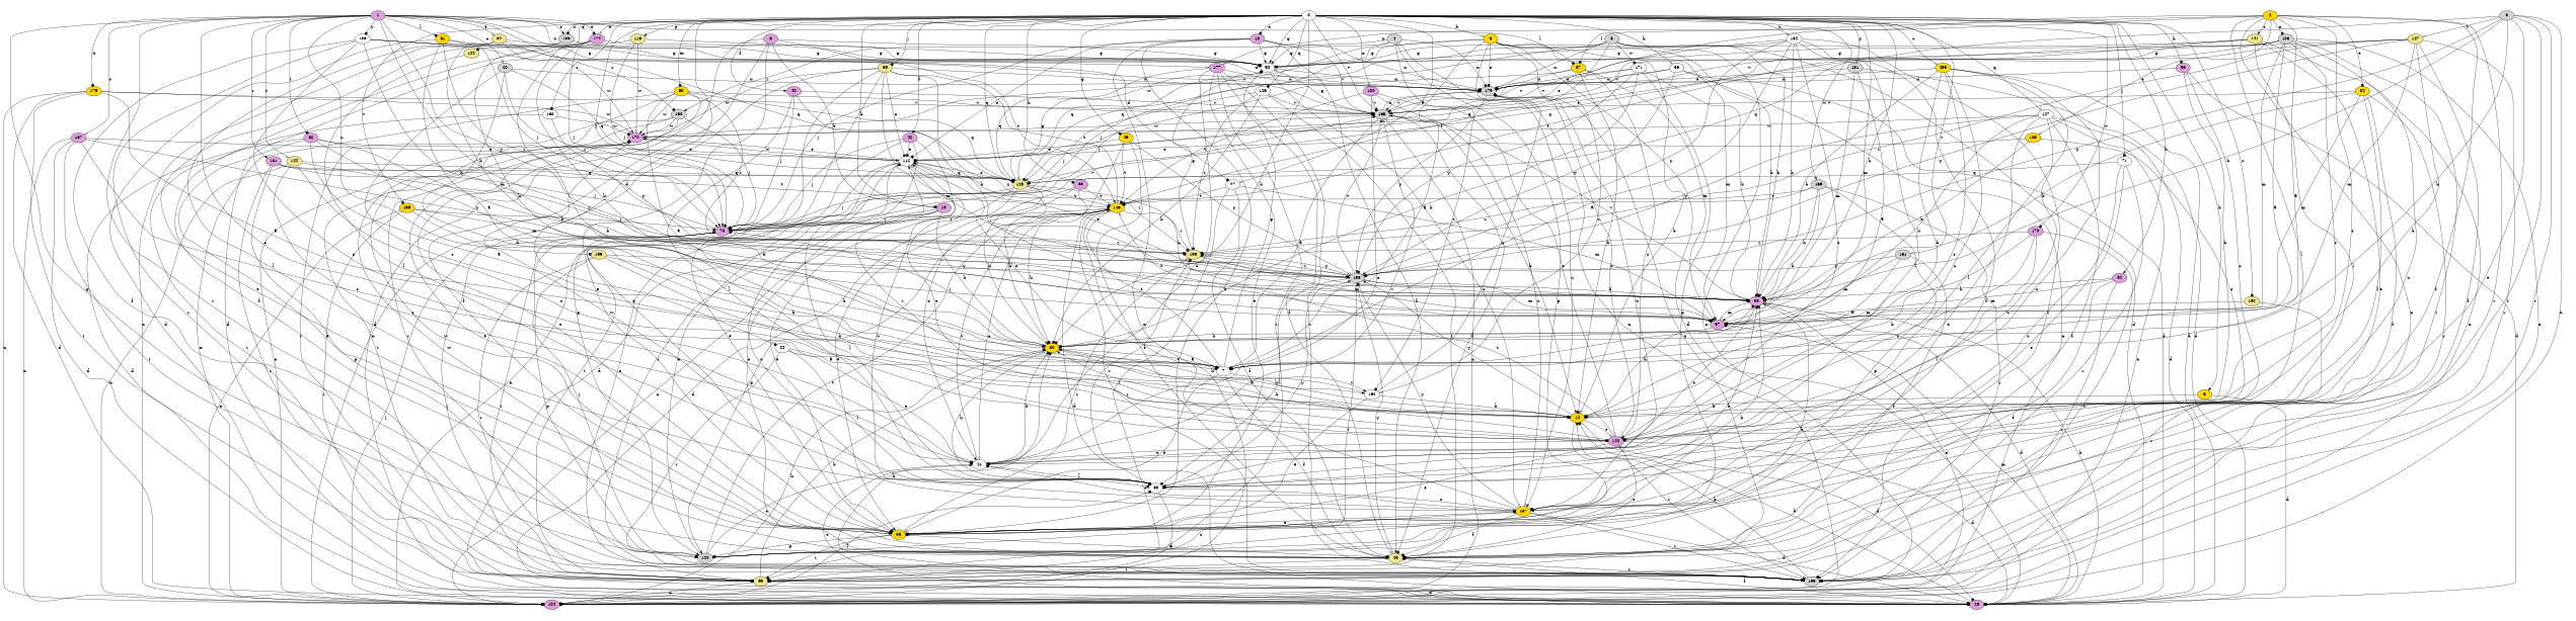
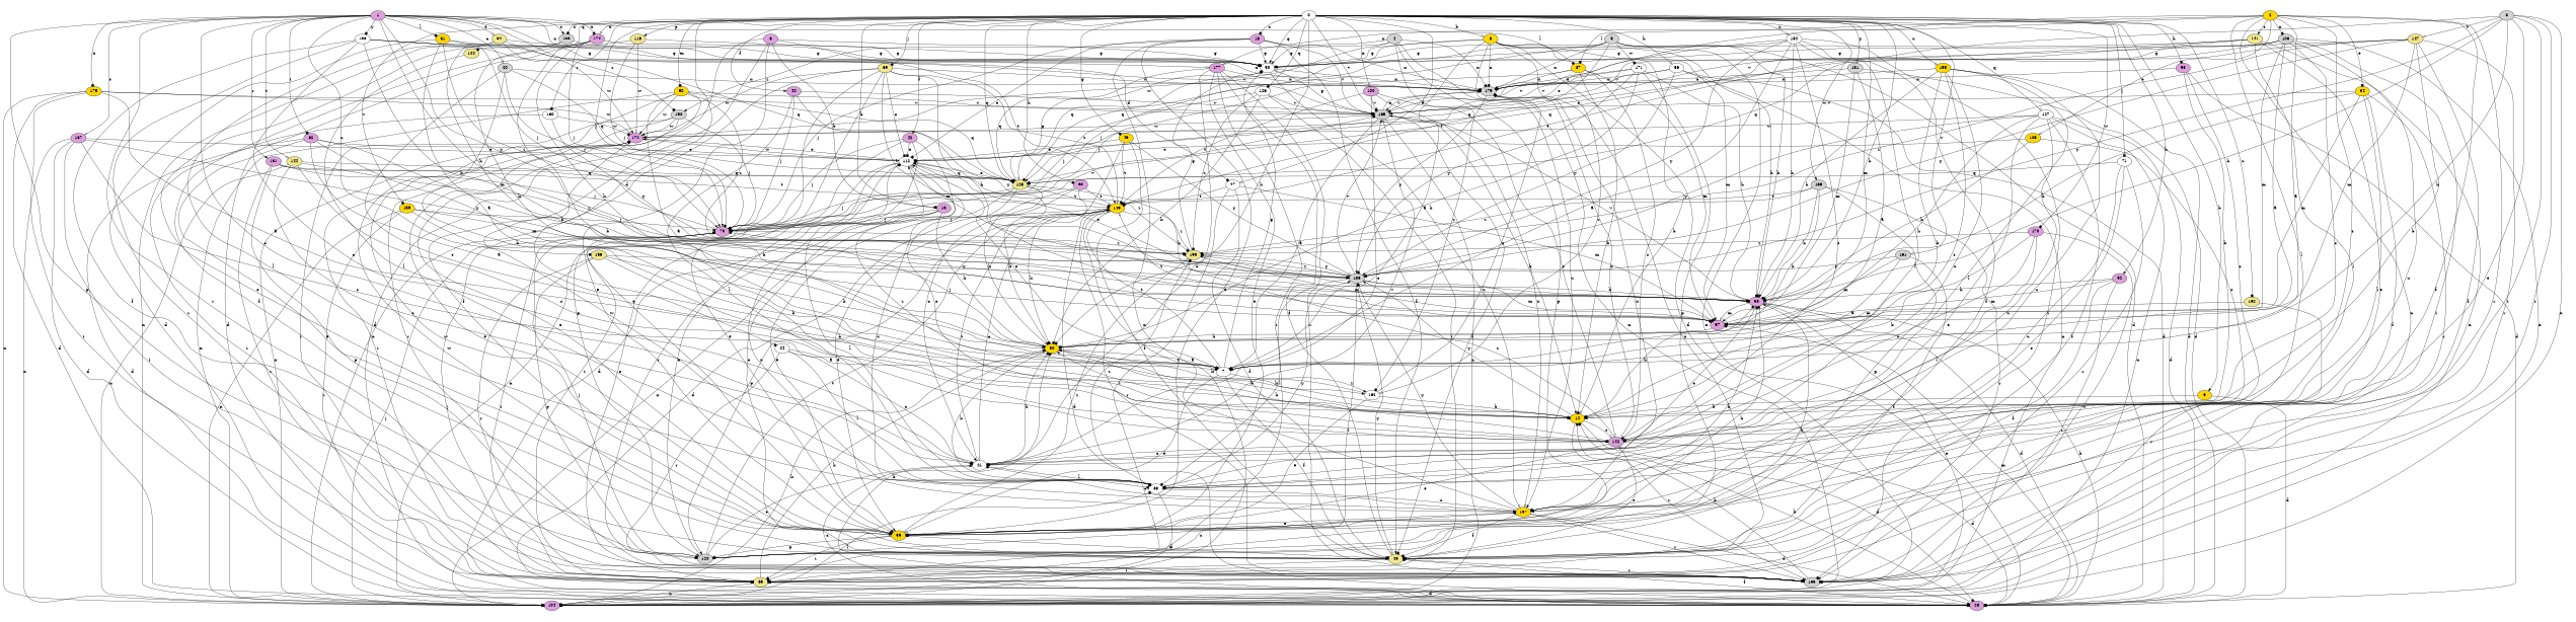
  strict digraph {
    node [fillcolor=plum style=filled]
    edge [arrowhead=box]
    0 [fillcolor=white]
    8 [fillcolor=gold]
    9 [fillcolor=gold]
    13
    18
    24 [fillcolor=white]
    27 [fillcolor=white]
    40
    42
    49 [fillcolor=gold]
    50 [fillcolor=white]
    52
    53
    56 [fillcolor=white]
    58
    69 [fillcolor=khaki]
    71 [fillcolor=white]
    73
    n19 [label=68]
    80 [fillcolor=gold]
    90 [fillcolor=gold]
    97
    100
    119 [fillcolor=khaki]
    124 [fillcolor=khaki]
    126 [fillcolor=white]
    127 [fillcolor=white]
    128 [fillcolor=khaki]
    130 [fillcolor=white]
    136 [fillcolor=lightgrey]
    152 [fillcolor=khaki]
    154 [fillcolor=white]
-   155 [fillcolor=gold label=455]
+   155 [fillcolor=gold]
    159 [fillcolor=gold]
    161 [fillcolor=lightgrey]
    165 [fillcolor=lightgrey]
    169 [fillcolor=lightgrey]
    170
    174
    181 [fillcolor=lightgrey]
    7 [fillcolor=white]
    104
    179 [fillcolor=lightgrey]
    192 [fillcolor=white]
    28
    14 [fillcolor=gold]
    88 [fillcolor=white]
    157 [fillcolor=gold]
    43 [fillcolor=khaki]
    112 [fillcolor=white]
    35 [fillcolor=gold]
    21 [fillcolor=white]
    135 [fillcolor=lightgrey]
    65 [fillcolor=khaki]
    149 [fillcolor=gold]
    186 [fillcolor=lightgrey]
    120 [fillcolor=lightgrey]
    172
    193 [fillcolor=khaki]
    142
    1
    20 [fillcolor=lightgrey]
    32 [fillcolor=khaki]
    62
    81 [fillcolor=gold]
    87 [fillcolor=gold]
    131
    137
    144 [fillcolor=khaki]
    156 [fillcolor=khaki]
    175 [fillcolor=gold]
    177
    183 [fillcolor=white]
    190 [fillcolor=lightgrey]
    2 [fillcolor=gold]
    34 [fillcolor=gold]
    103 [fillcolor=lightgrey]
    105 [fillcolor=gold]
    141 [fillcolor=khaki]
    3 [fillcolor=lightgrey]
    147 [fillcolor=khaki]
    4 [fillcolor=lightgrey]
    5 [fillcolor=lightgrey]
    171 [fillcolor=white]
    6
    0 -> 8 [arrowhead=onormal label=b]
    0 -> 9 [arrowhead=normal label=b]
    0 -> 13 [arrowhead=normal label=b]
    0 -> 18 [label=c]
    0 -> 24 [label=d]
    0 -> 27 [arrowhead=onormal label=d]
    0 -> 40 [arrowhead=normal label=f]
    0 -> 42 [arrowhead=normal label=f]
    0 -> 49 [label=g]
    0 -> 50 [arrowhead=normal label=g]
    0 -> 52 [arrowhead=normal label=h]
    0 -> 53 [label=h]
    0 -> 56 [arrowhead=onormal label=h]
    0 -> 58 [arrowhead=normal label=h]
    0 -> 69 [label=j]
    0 -> 71 [label=j]
    0 -> 73 [label=j]
    0 -> n19 [label=k]
    0 -> 80 [label=k]
    0 -> 90 [label=m]
    0 -> 97 [arrowhead=onormal label=m]
    0 -> 100 [arrowhead=onormal label=n]
    0 -> 119 [arrowhead=normal label=p]
    0 -> 124 [label=q]
    0 -> 126 [label=q]
    0 -> 127 [arrowhead=onormal label=q]
    0 -> 128 [arrowhead=normal label=q]
    0 -> 130 [label=r]
    0 -> 136 [label=s]
    0 -> 152 [label=u]
    0 -> 154 [arrowhead=onormal label=u]
    0 -> 155 [arrowhead=onormal label=u]
    0 -> 159 [label=v]
    0 -> 161 [arrowhead=onormal label=v]
    0 -> 165 [label=v]
    0 -> 169 [arrowhead=normal label=w]
    0 -> 170 [label=w]
    0 -> 174 [arrowhead=onormal label=x]
    0 -> 181 [arrowhead=onormal label=y]
    8 -> 50 [label=g]
    8 -> 58 [label=h]
    8 -> 73 [arrowhead=onormal label=j]
    8 -> 97 [arrowhead=normal label=m]
    8 -> 7 [label=a]
    8 -> 104 [arrowhead=onormal label=n]
    8 -> 179 [label=x]
    8 -> 192 [arrowhead=onormal label=z]
    8 -> 28 [label=d]
    8 -> 14 [arrowhead=onormal label=b]
    9 -> 28 [label=d]
    9 -> 14 [arrowhead=normal label=b]
    13 -> 73 [arrowhead=onormal label=j]
    13 -> 80 [arrowhead=onormal label=k]
    13 -> 192 [arrowhead=normal label=z]
    13 -> 88 [label=l]
    13 -> 157 [label=u]
    18 -> 50 [arrowhead=normal label=g]
    18 -> 73 [arrowhead=normal label=j]
    18 -> 165 [arrowhead=normal label=v]
    18 -> 104 [arrowhead=onormal label=n]
    18 -> 179 [label=x]
    18 -> 43 [arrowhead=normal label=f]
    18 -> 112 [label=o]
    18 -> 35 [arrowhead=normal label=e]
    24 -> 7 [arrowhead=onormal label=a]
    24 -> 88 [label=l]
    24 -> 21 [arrowhead=normal label=c]
    24 -> 135 [arrowhead=onormal label=r]
    27 -> 97 [label=m]
    27 -> 43 [label=f]
    27 -> 65 [label=i]
    27 -> 149 [label=t]
    40 -> 73 [arrowhead=normal label=j]
    40 -> 165 [arrowhead=normal label=v]
    40 -> 88 [label=l]
    40 -> 186 [label=y]
    42 -> 73 [arrowhead=onormal label=j]
    42 -> 28 [arrowhead=onormal label=d]
    42 -> 112 [label=o]
    42 -> 35 [arrowhead=normal label=e]
    42 -> 135 [arrowhead=normal label=r]
    49 -> 43 [arrowhead=onormal label=f]
    49 -> 112 [label=o]
    49 -> 21 [arrowhead=normal label=c]
    49 -> 149 [arrowhead=normal label=t]
    49 -> 186 [arrowhead=onormal label=y]
    50 -> 179 [arrowhead=onormal label=x]
    50 -> 157 [arrowhead=onormal label=u]
    52 -> 58 [label=h]
    52 -> 97 [arrowhead=normal label=m]
    52 -> 43 [arrowhead=onormal label=f]
    52 -> 135 [label=r]
    53 -> 179 [label=x]
    53 -> 28 [arrowhead=normal label=d]
    53 -> 14 [label=b]
    53 -> 21 [arrowhead=normal label=c]
    56 -> 165 [label=v]
    56 -> 104 [arrowhead=normal label=n]
    56 -> 179 [label=x]
    56 -> 28 [label=d]
    56 -> 186 [arrowhead=normal label=y]
    58 -> 97 [arrowhead=onormal label=m]
    58 -> 165 [arrowhead=normal label=v]
    58 -> 104 [label=n]
    58 -> 28 [arrowhead=onormal label=d]
    58 -> 21 [arrowhead=onormal label=c]
    69 -> 58 [label=h]
    69 -> 97 [arrowhead=normal label=m]
    69 -> 104 [label=n]
    69 -> 179 [arrowhead=normal label=x]
    69 -> 112 [label=o]
    69 -> 35 [label=e]
    69 -> 149 [arrowhead=onormal label=t]
    69 -> 120 [arrowhead=normal label=p]
    69 -> 172 [arrowhead=onormal label=w]
    71 -> 128 [arrowhead=normal label=q]
    71 -> 157 [arrowhead=normal label=u]
    71 -> 35 [label=e]
    71 -> 135 [arrowhead=normal label=r]
    73 -> 165 [label=v]
    73 -> 65 [label=i]
    73 -> 193 [arrowhead=normal label=z]
    n19 -> 80 [label=k]
    n19 -> 28 [label=d]
    n19 -> 35 [arrowhead=normal label=e]
    n19 -> 149 [arrowhead=onormal label=t]
    80 -> 73 [label=j]
    80 -> 7 [label=a]
    80 -> 14 [arrowhead=onormal label=b]
    90 -> 128 [label=q]
    90 -> 165 [label=v]
    90 -> 7 [arrowhead=onormal label=a]
    90 -> 104 [arrowhead=normal label=n]
    90 -> 135 [label=r]
    90 -> 65 [arrowhead=normal label=i]
    90 -> 172 [arrowhead=normal label=w]
    90 -> 193 [label=z]
    97 -> 80 [arrowhead=normal label=k]
    97 -> 149 [arrowhead=onormal label=t]
    100 -> 165 [arrowhead=normal label=v]
    100 -> 157 [arrowhead=onormal label=u]
    100 -> 21 [arrowhead=onormal label=c]
    100 -> 149 [label=t]
    100 -> 142 [arrowhead=onormal label=s]
    119 -> 50 [arrowhead=onormal label=g]
    119 -> 73 [label=j]
    119 -> 28 [arrowhead=normal label=d]
    119 -> 172 [arrowhead=onormal label=w]
    124 -> 88 [arrowhead=normal label=l]
    126 -> 73 [label=j]
    126 -> 80 [label=k]
    126 -> 165 [arrowhead=normal label=v]
    126 -> 65 [arrowhead=onormal label=i]
    126 -> 193 [label=z]
    127 -> 80 [label=k]
    127 -> 104 [arrowhead=normal label=n]
    127 -> 28 [label=d]
    127 -> 157 [label=u]
    127 -> 43 [label=f]
    127 -> 35 [label=e]
    127 -> 186 [arrowhead=normal label=y]
    127 -> 172 [arrowhead=onormal label=w]
    128 -> 50 [label=g]
    128 -> 58 [arrowhead=normal label=h]
    128 -> 73 [label=j]
    128 -> 80 [arrowhead=onormal label=k]
    128 -> 104 [arrowhead=onormal label=n]
    128 -> 112 [label=o]
    128 -> 35 [arrowhead=normal label=e]
    128 -> 149 [label=t]
    130 -> 65 [label=i]
    130 -> 186 [arrowhead=onormal label=y]
    130 -> 172 [label=w]
    136 -> 50 [arrowhead=normal label=g]
    136 -> 80 [arrowhead=normal label=k]
    136 -> 104 [arrowhead=normal label=n]
    152 -> 97 [label=m]
    152 -> 135 [label=r]
    154 -> 50 [arrowhead=onormal label=g]
    154 -> 58 [label=h]
    154 -> 128 [arrowhead=normal label=q]
    154 -> 7 [arrowhead=onormal label=a]
    154 -> 88 [arrowhead=normal label=l]
    154 -> 43 [arrowhead=normal label=f]
    154 -> 65 [arrowhead=normal label=i]
    154 -> 186 [arrowhead=onormal label=y]
    154 -> 142 [label=s]
    155 -> 58 [arrowhead=normal label=h]
    155 -> 179 [arrowhead=onormal label=x]
    155 -> 28 [arrowhead=onormal label=d]
    155 -> 14 [arrowhead=onormal label=b]
    155 -> 88 [arrowhead=normal label=l]
    155 -> 157 [label=u]
    155 -> 21 [arrowhead=normal label=c]
    155 -> 142 [arrowhead=onormal label=s]
    159 -> 58 [label=h]
    159 -> 73 [label=j]
    159 -> 104 [label=n]
    159 -> 14 [arrowhead=normal label=b]
    159 -> 65 [arrowhead=onormal label=i]
    161 -> 97 [arrowhead=normal label=m]
    161 -> 7 [label=a]
    161 -> 43 [label=f]
    161 -> 186 [arrowhead=normal label=y]
    165 -> 50 [arrowhead=onormal label=g]
    165 -> 7 [arrowhead=onormal label=a]
    165 -> 104 [arrowhead=onormal label=n]
    165 -> 179 [arrowhead=normal label=x]
    165 -> 14 [arrowhead=normal label=b]
    165 -> 43 [label=f]
    165 -> 172 [arrowhead=onormal label=w]
    169 -> 58 [label=h]
    169 -> 80 [arrowhead=onormal label=k]
    169 -> 135 [label=r]
    169 -> 149 [label=t]
    169 -> 120 [arrowhead=normal label=p]
    169 -> 193 [label=z]
    170 -> 14 [label=b]
    170 -> 88 [label=l]
    170 -> 135 [arrowhead=onormal label=r]
    170 -> 193 [label=z]
    170 -> 142 [arrowhead=onormal label=s]
    174 -> 50 [arrowhead=onormal label=g]
    174 -> 73 [arrowhead=normal label=j]
    174 -> 80 [label=k]
    174 -> 14 [arrowhead=normal label=b]
    174 -> 43 [arrowhead=normal label=f]
    174 -> 35 [arrowhead=onormal label=e]
    181 -> 97 [arrowhead=normal label=m]
    181 -> 7 [arrowhead=onormal label=a]
    181 -> 179 [arrowhead=normal label=x]
    181 -> 28 [arrowhead=normal label=d]
    7 -> 50 [arrowhead=onormal label=g]
    7 -> 192 [arrowhead=normal label=z]
    7 -> 43 [arrowhead=onormal label=f]
    7 -> 112 [arrowhead=normal label=o]
    7 -> 35 [arrowhead=onormal label=e]
    7 -> 149 [arrowhead=onormal label=t]
    104 -> 73 [arrowhead=onormal label=j]
    104 -> 80 [label=k]
    104 -> 88 [label=l]
    179 -> 165 [arrowhead=normal label=v]
    179 -> 186 [arrowhead=normal label=y]
    192 -> 80 [arrowhead=normal label=k]
    192 -> 179 [label=x]
    192 -> 14 [arrowhead=onormal label=b]
    192 -> 35 [arrowhead=onormal label=e]
    28 -> 58 [arrowhead=onormal label=h]
    28 -> 80 [label=k]
    28 -> 97 [label=m]
    28 -> 14 [label=b]
    28 -> 43 [label=f]
    28 -> 21 [arrowhead=normal label=c]
    14 -> 58 [label=h]
    14 -> 80 [arrowhead=normal label=k]
    14 -> 28 [label=d]
    14 -> 135 [arrowhead=onormal label=r]
    14 -> 186 [arrowhead=normal label=y]
    14 -> 142 [arrowhead=onormal label=s]
    88 -> 80 [arrowhead=onormal label=k]
    88 -> 104 [arrowhead=onormal label=n]
    88 -> 157 [arrowhead=onormal label=u]
    88 -> 186 [arrowhead=normal label=y]
    88 -> 172 [arrowhead=normal label=w]
    88 -> 193 [arrowhead=normal label=z]
    157 -> 58 [label=h]
    157 -> 179 [arrowhead=normal label=x]
    157 -> 28 [arrowhead=normal label=d]
    157 -> 43 [label=f]
    157 -> 35 [label=e]
    157 -> 21 [label=c]
    157 -> 135 [label=r]
    157 -> 149 [arrowhead=onormal label=t]
    157 -> 186 [arrowhead=normal label=y]
    43 -> 112 [arrowhead=normal label=o]
    43 -> 135 [arrowhead=normal label=r]
    43 -> 65 [arrowhead=normal label=i]
    43 -> 186 [arrowhead=normal label=y]
    43 -> 172 [label=w]
    43 -> 142 [arrowhead=onormal label=s]
    112 -> 128 [arrowhead=normal label=q]
    112 -> 104 [arrowhead=normal label=n]
    112 -> 157 [arrowhead=onormal label=u]
    112 -> 65 [label=i]
    112 -> 172 [arrowhead=normal label=w]
    112 -> 193 [label=z]
    35 -> 58 [label=h]
    35 -> 43 [label=f]
    35 -> 65 [arrowhead=normal label=i]
    35 -> 120 [arrowhead=normal label=p]
    35 -> 172 [label=w]
    35 -> 193 [arrowhead=onormal label=z]
    21 -> 80 [label=k]
    21 -> 165 [arrowhead=onormal label=v]
    21 -> 88 [label=l]
    21 -> 149 [arrowhead=normal label=t]
    135 -> 14 [label=b]
    65 -> 73 [arrowhead=normal label=j]
    65 -> 80 [arrowhead=onormal label=k]
    65 -> 104 [label=n]
    65 -> 179 [label=x]
    65 -> 28 [label=d]
    65 -> 112 [arrowhead=normal label=o]
    149 -> 73 [arrowhead=onormal label=j]
    149 -> 80 [label=k]
    149 -> 28 [arrowhead=onormal label=d]
    149 -> 21 [arrowhead=onormal label=c]
    149 -> 135 [arrowhead=normal label=r]
    149 -> 120 [arrowhead=normal label=p]
    149 -> 193 [arrowhead=onormal label=z]
    186 -> 58 [arrowhead=normal label=h]
    186 -> 97 [arrowhead=onormal label=m]
    186 -> 165 [arrowhead=normal label=v]
    186 -> 88 [label=l]
    186 -> 112 [arrowhead=onormal label=o]
    186 -> 65 [label=i]
    186 -> 193 [label=z]
    120 -> 58 [arrowhead=normal label=h]
    120 -> 73 [label=j]
    120 -> 157 [label=u]
    120 -> 112 [label=o]
    120 -> 21 [arrowhead=onormal label=c]
    120 -> 149 [arrowhead=onormal label=t]
    172 -> 112 [arrowhead=onormal label=o]
    172 -> 35 [arrowhead=normal label=e]
    193 -> 50 [label=g]
    193 -> 97 [label=m]
    193 -> 186 [arrowhead=onormal label=y]
    142 -> 80 [arrowhead=normal label=k]
    142 -> 179 [label=x]
    142 -> 28 [arrowhead=normal label=d]
    142 -> 112 [arrowhead=onormal label=o]
    142 -> 35 [arrowhead=onormal label=e]
    142 -> 21 [label=c]
    142 -> 193 [label=z]
    1 -> 27 [label=d]
    1 -> 58 [label=h]
    1 -> 136 [arrowhead=normal label=s]
    1 -> 174 [label=x]
    1 -> 21 [label=c]
    1 -> 135 [label=r]
    1 -> 186 [arrowhead=onormal label=y]
    1 -> 120 [arrowhead=normal label=p]
    1 -> 20 [arrowhead=onormal label=c]
    1 -> 32 [arrowhead=onormal label=e]
    1 -> 62 [label=i]
    1 -> 81 [label=l]
    1 -> 87 [label=l]
    1 -> 131 [arrowhead=normal label=r]
    1 -> 137 [arrowhead=onormal label=s]
    1 -> 144 [arrowhead=onormal label=t]
    1 -> 156 [label=u]
    1 -> 175 [label=x]
    1 -> 177 [arrowhead=onormal label=x]
    1 -> 183 [label=y]
    1 -> 190 [label=z]
    20 -> 73 [arrowhead=normal label=j]
    20 -> 128 [label=q]
    20 -> 179 [label=x]
    20 -> 14 [arrowhead=normal label=b]
    20 -> 142 [label=s]
    32 -> 50 [label=g]
    32 -> 97 [arrowhead=onormal label=m]
    32 -> 165 [arrowhead=normal label=v]
    32 -> 88 [label=l]
    32 -> 172 [arrowhead=normal label=w]
    62 -> 58 [arrowhead=normal label=h]
    62 -> 97 [arrowhead=onormal label=m]
    62 -> 7 [arrowhead=onormal label=a]
    62 -> 28 [label=d]
    62 -> 112 [arrowhead=onormal label=o]
    62 -> 35 [arrowhead=onormal label=e]
    81 -> 50 [label=g]
    81 -> 73 [arrowhead=normal label=j]
    81 -> 7 [arrowhead=onormal label=a]
    81 -> 28 [label=d]
    81 -> 193 [arrowhead=onormal label=z]
    87 -> 73 [arrowhead=normal label=j]
    87 -> 97 [label=m]
    87 -> 179 [arrowhead=onormal label=x]
    87 -> 14 [label=b]
    87 -> 142 [arrowhead=onormal label=s]
    131 -> 73 [arrowhead=onormal label=j]
    131 -> 128 [label=q]
    131 -> 135 [label=r]
    131 -> 149 [label=t]
    131 -> 120 [label=p]
    137 -> 104 [arrowhead=onormal label=n]
    137 -> 28 [arrowhead=normal label=d]
    137 -> 112 [arrowhead=onormal label=o]
    137 -> 65 [label=i]
    137 -> 186 [arrowhead=onormal label=y]
    137 -> 142 [arrowhead=normal label=s]
    144 -> 128 [label=q]
    144 -> 104 [arrowhead=normal label=n]
    144 -> 21 [label=c]
    144 -> 193 [label=z]
    144 -> 142 [arrowhead=onormal label=s]
    156 -> 80 [arrowhead=onormal label=k]
    156 -> 14 [label=b]
    156 -> 135 [arrowhead=normal label=r]
    156 -> 186 [arrowhead=onormal label=y]
    156 -> 120 [arrowhead=normal label=p]
    175 -> 165 [label=v]
    175 -> 7 [label=a]
    175 -> 104 [arrowhead=onormal label=n]
    175 -> 28 [label=d]
    175 -> 65 [arrowhead=onormal label=i]
    175 -> 172 [arrowhead=onormal label=w]
    177 -> 128 [label=q]
    177 -> 179 [arrowhead=onormal label=x]
    177 -> 43 [arrowhead=onormal label=f]
    177 -> 35 [label=e]
    177 -> 21 [arrowhead=onormal label=c]
    177 -> 135 [arrowhead=onormal label=r]
    177 -> 65 [arrowhead=onormal label=i]
    183 -> 50 [label=g]
    183 -> 58 [arrowhead=normal label=h]
    183 -> 128 [arrowhead=onormal label=q]
    183 -> 179 [label=x]
    183 -> 43 [arrowhead=onormal label=f]
    183 -> 21 [arrowhead=onormal label=c]
    183 -> 135 [arrowhead=normal label=r]
    190 -> 73 [arrowhead=onormal label=j]
    190 -> 104 [arrowhead=normal label=n]
    190 -> 35 [label=e]
    190 -> 65 [arrowhead=onormal label=i]
    190 -> 172 [arrowhead=normal label=w]
    2 -> 7 [arrowhead=onormal label=a]
    2 -> 104 [arrowhead=normal label=n]
    2 -> 88 [arrowhead=onormal label=l]
    2 -> 43 [arrowhead=onormal label=f]
    2 -> 112 [arrowhead=onormal label=o]
    2 -> 135 [arrowhead=normal label=r]
    2 -> 142 [label=s]
    2 -> 87 [label=l]
    2 -> 177 [arrowhead=onormal label=x]
    2 -> 34 [label=e]
    2 -> 103 [label=n]
    2 -> 105 [arrowhead=onormal label=o]
    2 -> 141 [arrowhead=normal label=s]
    34 -> 58 [arrowhead=normal label=h]
    34 -> 97 [arrowhead=normal label=m]
    34 -> 165 [arrowhead=onormal label=v]
    34 -> 88 [label=l]
    34 -> 43 [arrowhead=onormal label=f]
    34 -> 135 [arrowhead=normal label=r]
    103 -> 50 [arrowhead=normal label=g]
    103 -> 97 [arrowhead=onormal label=m]
    103 -> 165 [arrowhead=normal label=v]
    103 -> 7 [arrowhead=normal label=a]
    103 -> 104 [label=n]
    103 -> 157 [arrowhead=normal label=u]
    103 -> 112 [arrowhead=normal label=o]
    103 -> 65 [label=i]
    103 -> 142 [arrowhead=onormal label=s]
    105 -> 58 [arrowhead=onormal label=h]
    105 -> 112 [arrowhead=normal label=o]
    105 -> 142 [label=s]
    141 -> 50 [arrowhead=onormal label=g]
    141 -> 128 [arrowhead=normal label=q]
    141 -> 104 [arrowhead=onormal label=n]
    141 -> 88 [arrowhead=onormal label=l]
    141 -> 35 [arrowhead=onormal label=e]
    141 -> 149 [arrowhead=normal label=t]
    3 -> 58 [label=h]
    3 -> 80 [arrowhead=onormal label=k]
    3 -> 165 [arrowhead=onormal label=v]
    3 -> 104 [arrowhead=onormal label=n]
    3 -> 35 [label=e]
    3 -> 135 [arrowhead=normal label=r]
    3 -> 65 [label=i]
    3 -> 186 [arrowhead=onormal label=y]
    3 -> 147 [arrowhead=onormal label=t]
    147 -> 50 [arrowhead=onormal label=g]
    147 -> 97 [label=m]
    147 -> 128 [label=q]
    147 -> 14 [arrowhead=normal label=b]
    147 -> 43 [arrowhead=onormal label=f]
    147 -> 135 [arrowhead=onormal label=r]
    147 -> 186 [arrowhead=normal label=y]
    147 -> 193 [label=z]
    4 -> 50 [arrowhead=normal label=g]
    4 -> 128 [arrowhead=onormal label=q]
    4 -> 179 [label=x]
    4 -> 192 [label=z]
    4 -> 157 [arrowhead=normal label=u]
    4 -> 120 [arrowhead=normal label=p]
    4 -> 190 [arrowhead=normal label=z]
    5 -> 58 [arrowhead=onormal label=h]
    5 -> 128 [label=q]
    5 -> 104 [label=n]
    5 -> 179 [arrowhead=normal label=x]
    5 -> 28 [arrowhead=onormal label=d]
    5 -> 149 [label=t]
    5 -> 172 [arrowhead=normal label=w]
    5 -> 171 [label=w]
    171 -> 58 [arrowhead=normal label=h]
    171 -> 80 [label=k]
    171 -> 165 [arrowhead=onormal label=v]
    171 -> 179 [label=x]
    171 -> 186 [label=y]
    171 -> 120 [label=p]
    6 -> 13 [label=b]
    6 -> 50 [arrowhead=normal label=g]
    6 -> 28 [label=d]
    6 -> 43 [arrowhead=normal label=f]
    6 -> 35 [arrowhead=onormal label=e]
    6 -> 149 [arrowhead=normal label=t]
  }
